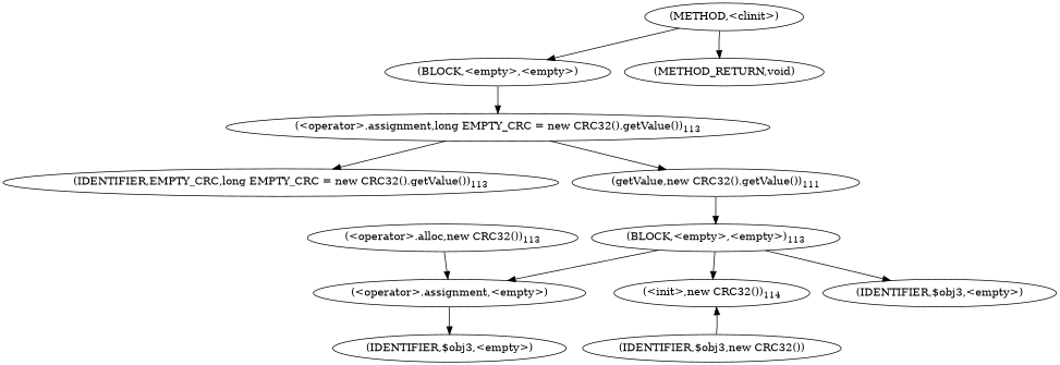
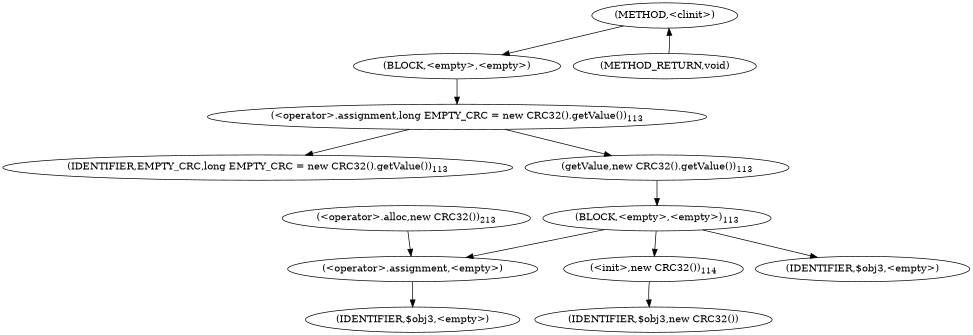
  digraph {
    n1 [label=<(METHOD,&lt;clinit&gt;)>]
    n2 [label=<(BLOCK,&lt;empty&gt;,&lt;empty&gt;)>]
    n3 [label=<(METHOD_RETURN,void)>]
    n4 [label=<(&lt;operator&gt;.assignment,long EMPTY_CRC = new CRC32().getValue())<SUB>113</SUB>>]
    n5 [label=<(IDENTIFIER,EMPTY_CRC,long EMPTY_CRC = new CRC32().getValue())<SUB>113</SUB>>]
-   n6 [label=<(getValue,new CRC32().getValue())<SUB>111</SUB>>]
+   n6 [label=<(getValue,new CRC32().getValue())<SUB>113</SUB>>]
    n7 [label=<(BLOCK,&lt;empty&gt;,&lt;empty&gt;)<SUB>113</SUB>>]
    n8 [label=<(&lt;operator&gt;.assignment,&lt;empty&gt;)>]
    n9 [label=<(&lt;init&gt;,new CRC32())<SUB>114</SUB>>]
    n10 [label=<(IDENTIFIER,$obj3,&lt;empty&gt;)>]
    n11 [label=<(IDENTIFIER,$obj3,&lt;empty&gt;)>]
    n12 [label=<(IDENTIFIER,$obj3,new CRC32())>]
-   n13 [label=<(&lt;operator&gt;.alloc,new CRC32())<SUB>113</SUB>>]
+   n13 [label=<(&lt;operator&gt;.alloc,new CRC32())<SUB>213</SUB>>]
    n1 -> n2
-   n1 -> n3
+   n3 -> n1
    n2 -> n4
    n4 -> n5
    n4 -> n6
    n6 -> n7
    n7 -> n8
    n7 -> n9
    n7 -> n10
    n8 -> n11
-   n12 -> n9
+   n9 -> n12
    n13 -> n8
  }
